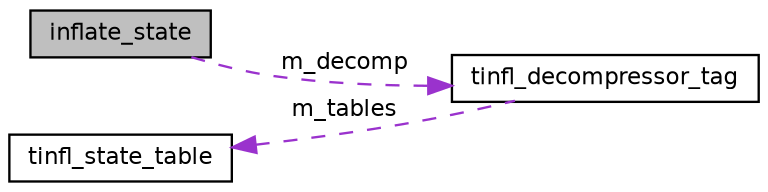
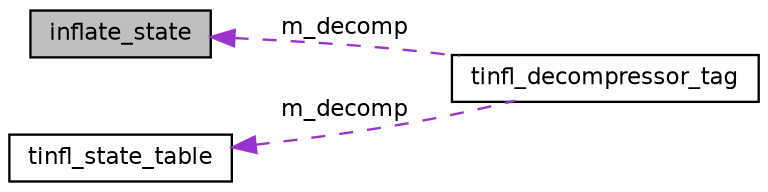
  digraph {
    rankdir=LR
    node [color=black fontname=Helvetica fontsize=10 shape=record]
    edge [color=darkorchid3 dir=back fontname=Helvetica fontsize=10 labelfontname=Helvetica labelfontsize=10 style=dashed]
    n1 [fillcolor=grey75 fontcolor=black height=0.2 label=inflate_state style=filled width=0.4]
    n2 [height=0.2 label=tinfl_decompressor_tag width=0.4]
    n3 [height=0.2 label=tinfl_state_table width=0.4]
-   n2 -> n1 [label=" m_decomp"]
-   n3 -> n2 [label=" m_tables"]
+   n1 -> n2 [label=" m_decomp"]
+   n3 -> n2 [label=" m_decomp"]
  }
